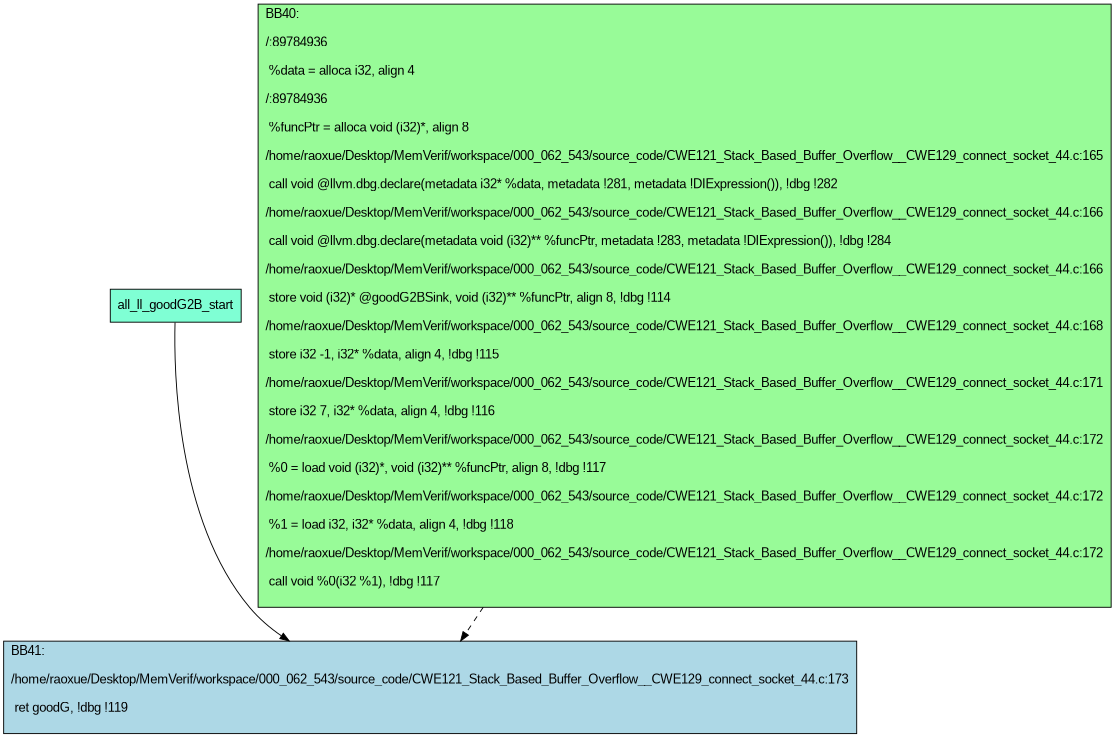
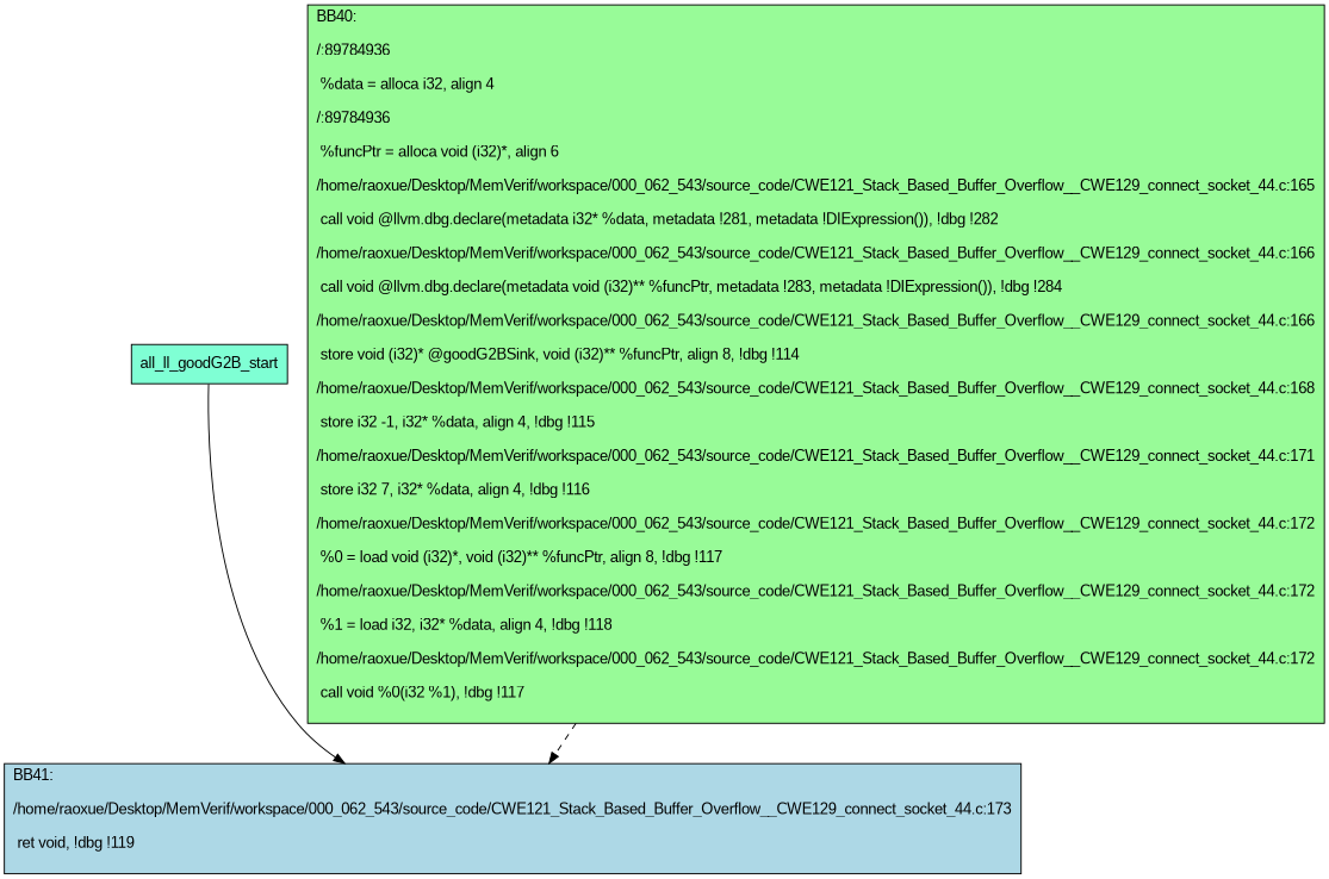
  digraph {
    fontname="Liberation Sans"
    node [fontname="Liberation Sans" shape=record style=filled]
    edge [fontname="Liberation Sans"]
    n1 [fillcolor=aquamarine label="{all_ll_goodG2B_start}"]
-   n2 [fillcolor=lightblue label="{BB41:\l\l/home/raoxue/Desktop/MemVerif/workspace/000_062_543/source_code/CWE121_Stack_Based_Buffer_Overflow__CWE129_connect_socket_44.c:173\l\n  ret goodG, !dbg !119\l\n}"]
-   n3 [fillcolor=palegreen label="{BB40:\l\l/:89784936\l\n  %data = alloca i32, align 4\l\n/:89784936\l\n  %funcPtr = alloca void (i32)*, align 8\l\n/home/raoxue/Desktop/MemVerif/workspace/000_062_543/source_code/CWE121_Stack_Based_Buffer_Overflow__CWE129_connect_socket_44.c:165\l\n  call void @llvm.dbg.declare(metadata i32* %data, metadata !281, metadata !DIExpression()), !dbg !282\l\n/home/raoxue/Desktop/MemVerif/workspace/000_062_543/source_code/CWE121_Stack_Based_Buffer_Overflow__CWE129_connect_socket_44.c:166\l\n  call void @llvm.dbg.declare(metadata void (i32)** %funcPtr, metadata !283, metadata !DIExpression()), !dbg !284\l\n/home/raoxue/Desktop/MemVerif/workspace/000_062_543/source_code/CWE121_Stack_Based_Buffer_Overflow__CWE129_connect_socket_44.c:166\l\n  store void (i32)* @goodG2BSink, void (i32)** %funcPtr, align 8, !dbg !114\l\n/home/raoxue/Desktop/MemVerif/workspace/000_062_543/source_code/CWE121_Stack_Based_Buffer_Overflow__CWE129_connect_socket_44.c:168\l\n  store i32 -1, i32* %data, align 4, !dbg !115\l\n/home/raoxue/Desktop/MemVerif/workspace/000_062_543/source_code/CWE121_Stack_Based_Buffer_Overflow__CWE129_connect_socket_44.c:171\l\n  store i32 7, i32* %data, align 4, !dbg !116\l\n/home/raoxue/Desktop/MemVerif/workspace/000_062_543/source_code/CWE121_Stack_Based_Buffer_Overflow__CWE129_connect_socket_44.c:172\l\n  %0 = load void (i32)*, void (i32)** %funcPtr, align 8, !dbg !117\l\n/home/raoxue/Desktop/MemVerif/workspace/000_062_543/source_code/CWE121_Stack_Based_Buffer_Overflow__CWE129_connect_socket_44.c:172\l\n  %1 = load i32, i32* %data, align 4, !dbg !118\l\n/home/raoxue/Desktop/MemVerif/workspace/000_062_543/source_code/CWE121_Stack_Based_Buffer_Overflow__CWE129_connect_socket_44.c:172\l\n  call void %0(i32 %1), !dbg !117\l\n}"]
+   n2 [fillcolor=lightblue label="{BB41:\l\l/home/raoxue/Desktop/MemVerif/workspace/000_062_543/source_code/CWE121_Stack_Based_Buffer_Overflow__CWE129_connect_socket_44.c:173\l\n  ret void, !dbg !119\l\n}"]
+   n3 [fillcolor=palegreen label="{BB40:\l\l/:89784936\l\n  %data = alloca i32, align 4\l\n/:89784936\l\n  %funcPtr = alloca void (i32)*, align 6\l\n/home/raoxue/Desktop/MemVerif/workspace/000_062_543/source_code/CWE121_Stack_Based_Buffer_Overflow__CWE129_connect_socket_44.c:165\l\n  call void @llvm.dbg.declare(metadata i32* %data, metadata !281, metadata !DIExpression()), !dbg !282\l\n/home/raoxue/Desktop/MemVerif/workspace/000_062_543/source_code/CWE121_Stack_Based_Buffer_Overflow__CWE129_connect_socket_44.c:166\l\n  call void @llvm.dbg.declare(metadata void (i32)** %funcPtr, metadata !283, metadata !DIExpression()), !dbg !284\l\n/home/raoxue/Desktop/MemVerif/workspace/000_062_543/source_code/CWE121_Stack_Based_Buffer_Overflow__CWE129_connect_socket_44.c:166\l\n  store void (i32)* @goodG2BSink, void (i32)** %funcPtr, align 8, !dbg !114\l\n/home/raoxue/Desktop/MemVerif/workspace/000_062_543/source_code/CWE121_Stack_Based_Buffer_Overflow__CWE129_connect_socket_44.c:168\l\n  store i32 -1, i32* %data, align 4, !dbg !115\l\n/home/raoxue/Desktop/MemVerif/workspace/000_062_543/source_code/CWE121_Stack_Based_Buffer_Overflow__CWE129_connect_socket_44.c:171\l\n  store i32 7, i32* %data, align 4, !dbg !116\l\n/home/raoxue/Desktop/MemVerif/workspace/000_062_543/source_code/CWE121_Stack_Based_Buffer_Overflow__CWE129_connect_socket_44.c:172\l\n  %0 = load void (i32)*, void (i32)** %funcPtr, align 8, !dbg !117\l\n/home/raoxue/Desktop/MemVerif/workspace/000_062_543/source_code/CWE121_Stack_Based_Buffer_Overflow__CWE129_connect_socket_44.c:172\l\n  %1 = load i32, i32* %data, align 4, !dbg !118\l\n/home/raoxue/Desktop/MemVerif/workspace/000_062_543/source_code/CWE121_Stack_Based_Buffer_Overflow__CWE129_connect_socket_44.c:172\l\n  call void %0(i32 %1), !dbg !117\l\n}"]
    n1 -> n2 [style=solid]
    n3 -> n2 [style=dashed]
  }
